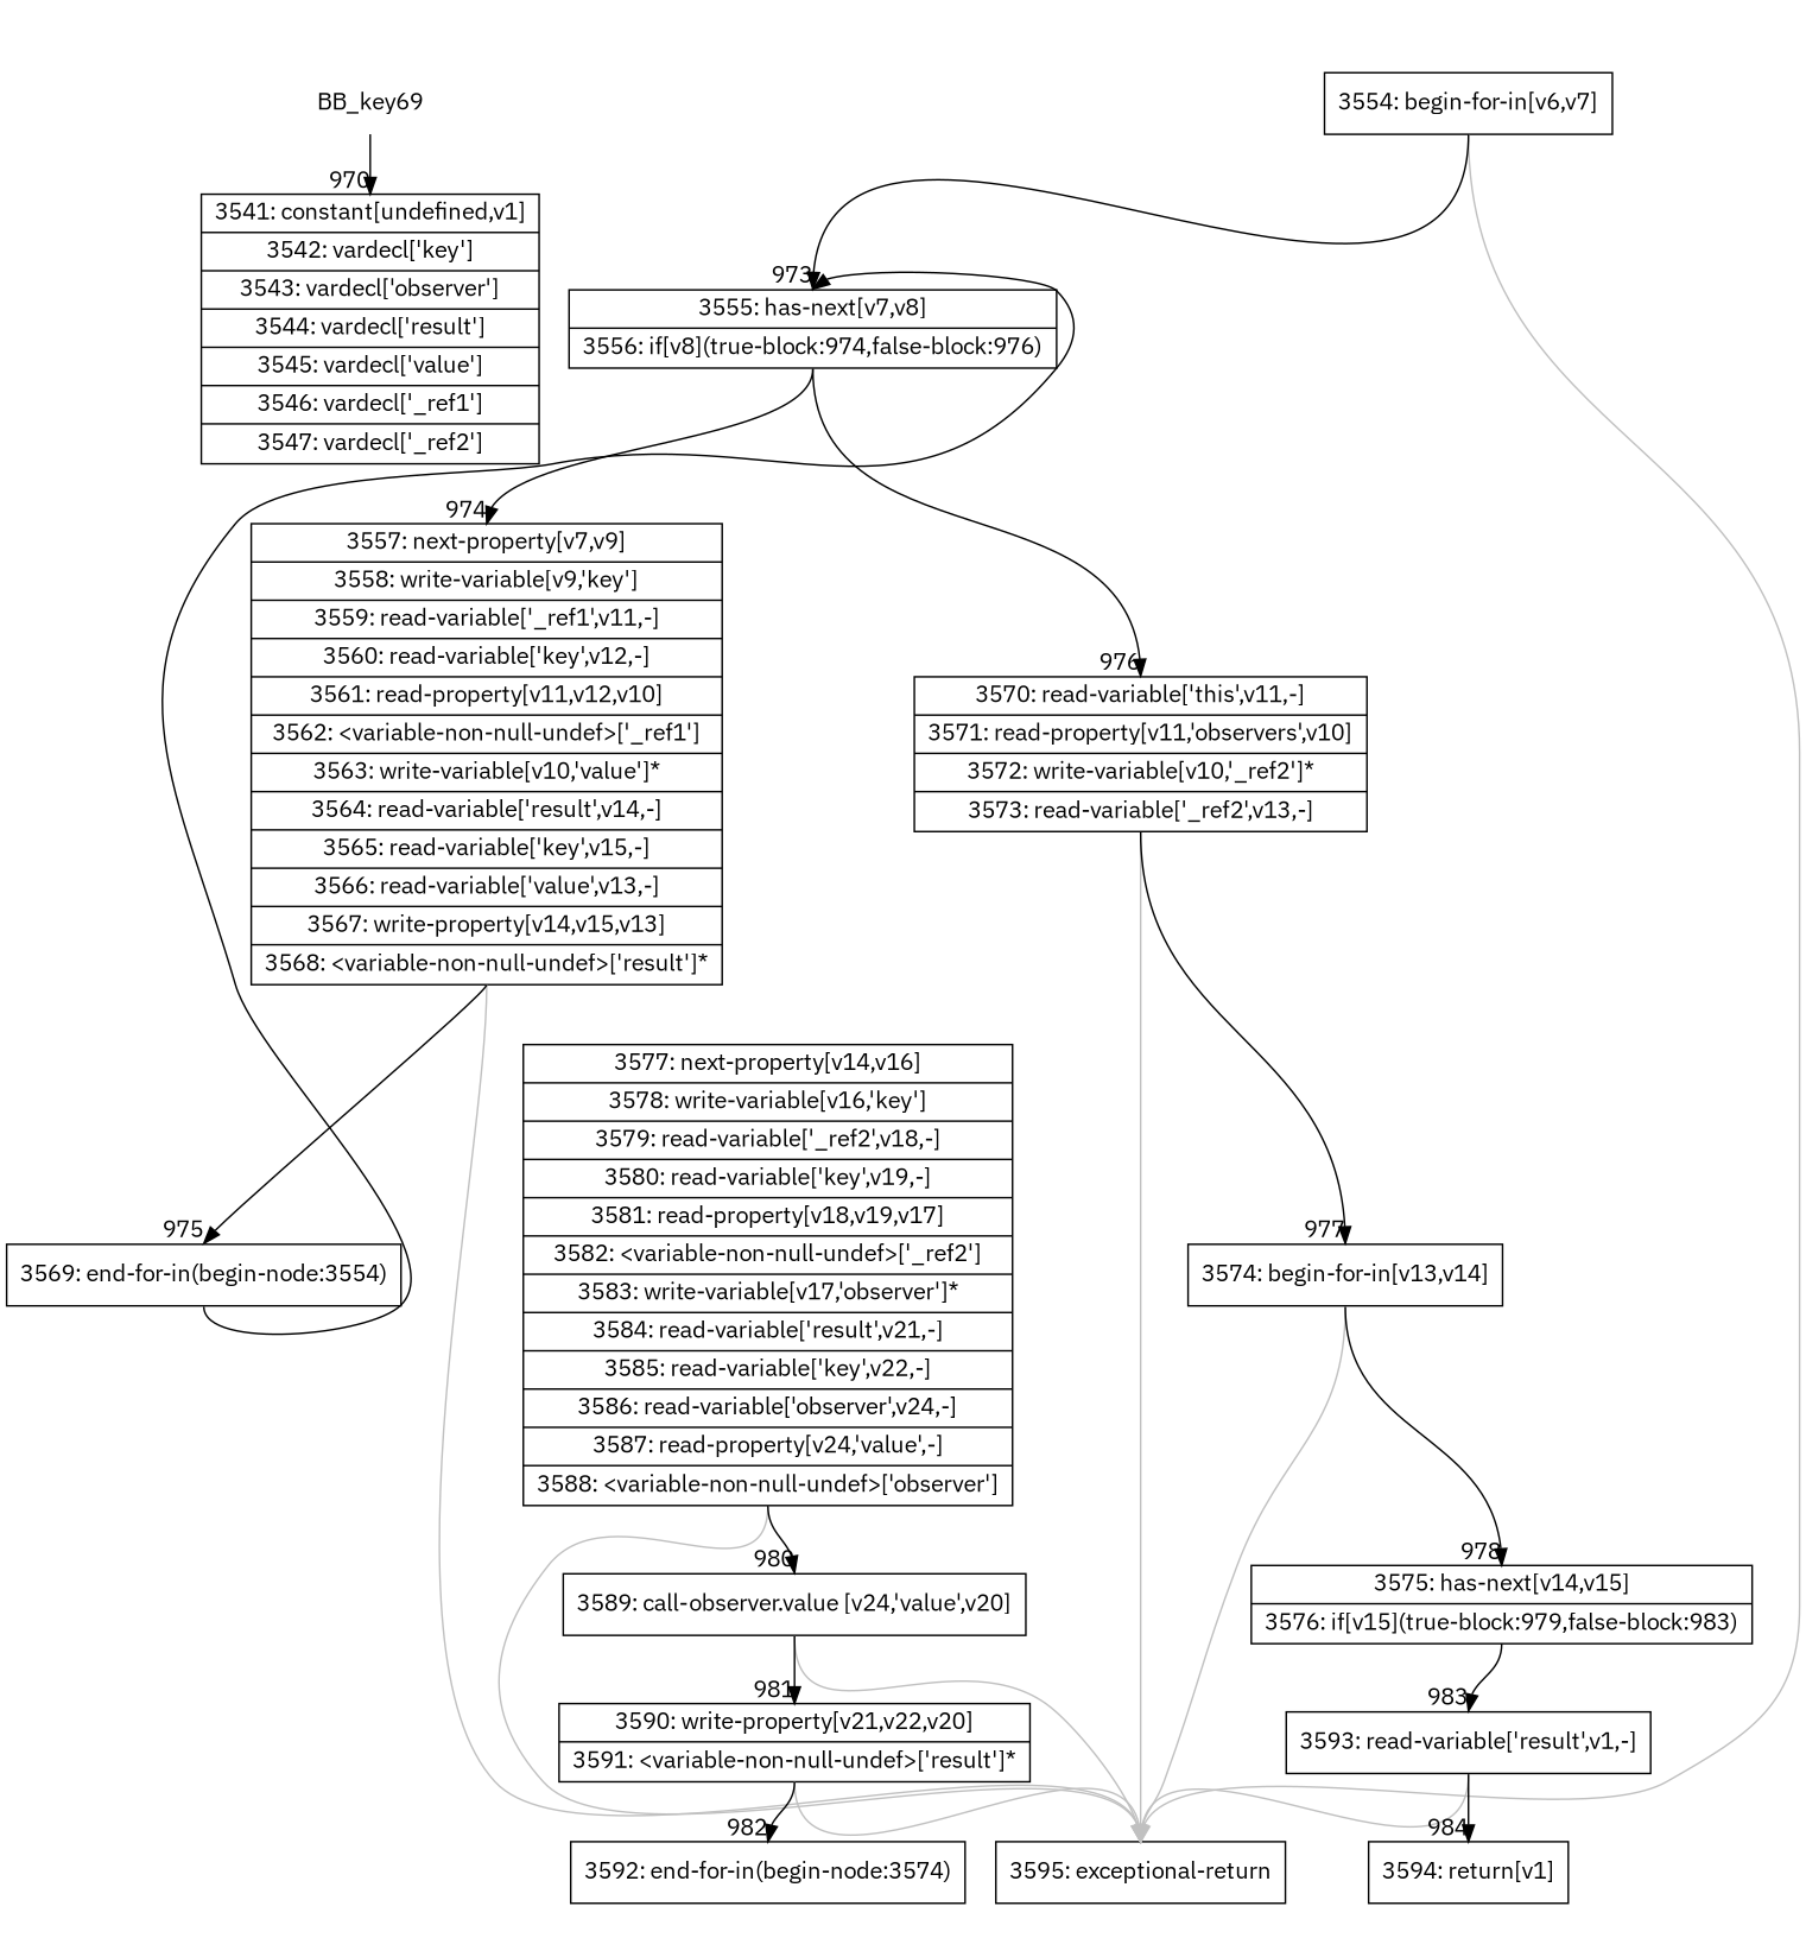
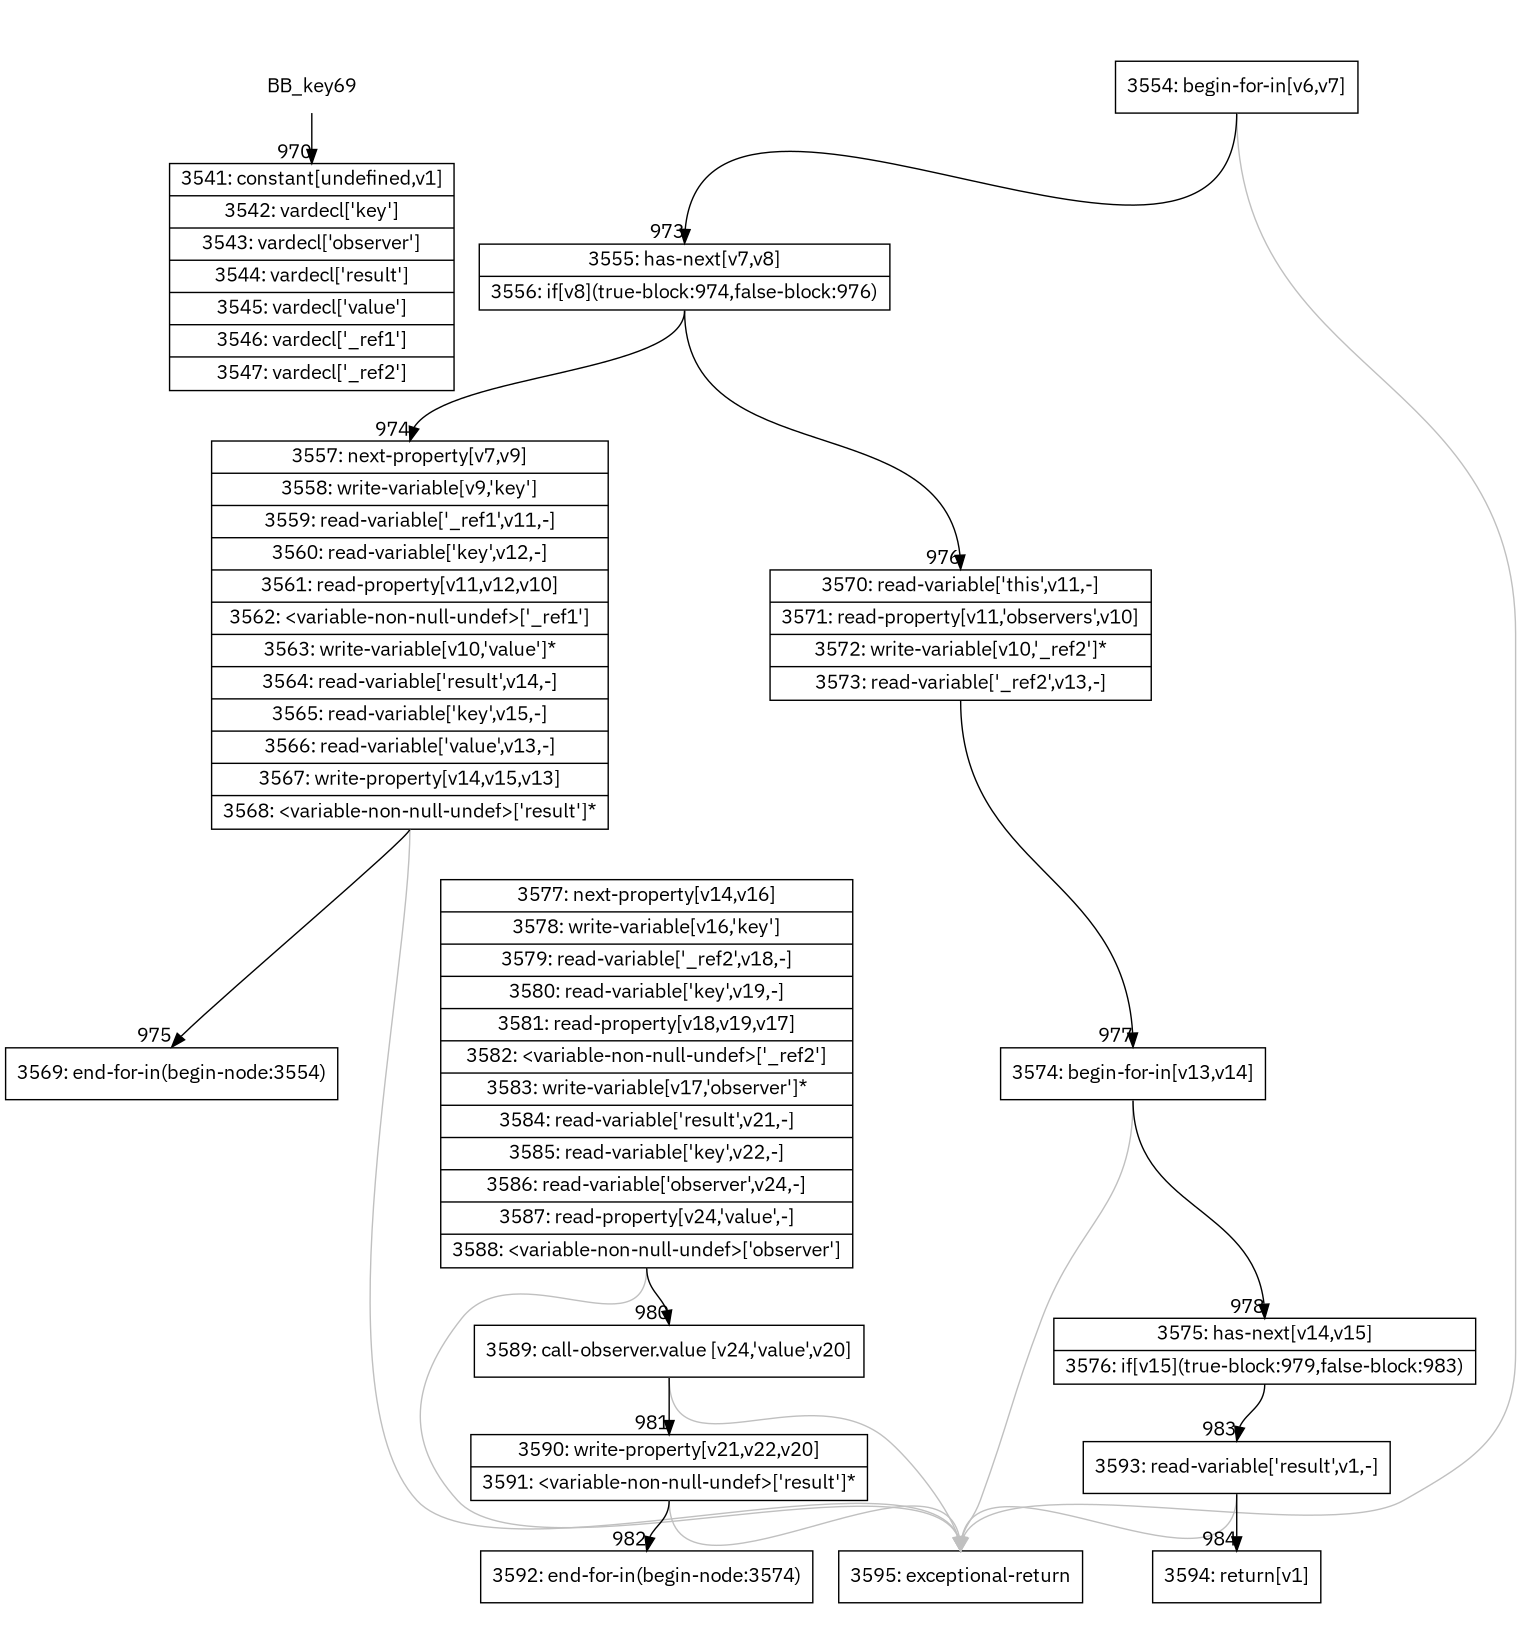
  digraph {
    fontname="IBM Plex Sans"
    rankdir=TD
    node [fontname="IBM Plex Sans" shape=record]
    edge [fontname="IBM Plex Sans" headport=n tailport=s]
    n1 [label=BB_key69 shape=none]
    n2 [label="{3541: constant[undefined,v1]|3542: vardecl['key']|3543: vardecl['observer']|3544: vardecl['result']|3545: vardecl['value']|3546: vardecl['_ref1']|3547: vardecl['_ref2']}"]
    n3 [label="{3554: begin-for-in[v6,v7]}"]
    n4 [label="{3595: exceptional-return}"]
    n5 [label="{3555: has-next[v7,v8]|3556: if[v8](true-block:974,false-block:976)}"]
    n6 [label="{3557: next-property[v7,v9]|3558: write-variable[v9,'key']|3559: read-variable['_ref1',v11,-]|3560: read-variable['key',v12,-]|3561: read-property[v11,v12,v10]|3562: \<variable-non-null-undef\>['_ref1']|3563: write-variable[v10,'value']*|3564: read-variable['result',v14,-]|3565: read-variable['key',v15,-]|3566: read-variable['value',v13,-]|3567: write-property[v14,v15,v13]|3568: \<variable-non-null-undef\>['result']*}"]
    n7 [label="{3570: read-variable['this',v11,-]|3571: read-property[v11,'observers',v10]|3572: write-variable[v10,'_ref2']*|3573: read-variable['_ref2',v13,-]}"]
    n8 [label="{3569: end-for-in(begin-node:3554)}"]
    n9 [label="{3574: begin-for-in[v13,v14]}"]
    n10 [label="{3575: has-next[v14,v15]|3576: if[v15](true-block:979,false-block:983)}"]
    n11 [label="{3593: read-variable['result',v1,-]}"]
    n12 [label="{3577: next-property[v14,v16]|3578: write-variable[v16,'key']|3579: read-variable['_ref2',v18,-]|3580: read-variable['key',v19,-]|3581: read-property[v18,v19,v17]|3582: \<variable-non-null-undef\>['_ref2']|3583: write-variable[v17,'observer']*|3584: read-variable['result',v21,-]|3585: read-variable['key',v22,-]|3586: read-variable['observer',v24,-]|3587: read-property[v24,'value',-]|3588: \<variable-non-null-undef\>['observer']}"]
    n13 [label="{3589: call-observer.value [v24,'value',v20]}"]
    n14 [label="{3594: return[v1]}"]
    n15 [label="{3590: write-property[v21,v22,v20]|3591: \<variable-non-null-undef\>['result']*}"]
    n16 [label="{3592: end-for-in(begin-node:3574)}"]
    n1 -> n2 [headlabel="    970"]
    n3 -> n4 [color=gray]
    n3 -> n5 [headlabel="      973"]
    n5 -> n6 [headlabel="      974"]
    n5 -> n7 [headlabel="      976"]
    n6 -> n4 [color=gray]
    n6 -> n8 [headlabel="      975"]
-   n7 -> n4 [color=gray]
    n7 -> n9 [headlabel="      977"]
-   n8 -> n5
    n9 -> n4 [color=gray]
    n9 -> n10 [headlabel="      978"]
    n10 -> n11 [headlabel="      983"]
    n11 -> n4 [color=gray]
    n11 -> n14 [headlabel="      984"]
    n12 -> n4 [color=gray]
    n12 -> n13 [headlabel="      980"]
    n13 -> n4 [color=gray]
    n13 -> n15 [headlabel="      981"]
    n15 -> n4 [color=gray]
    n15 -> n16 [headlabel="      982"]
  }
